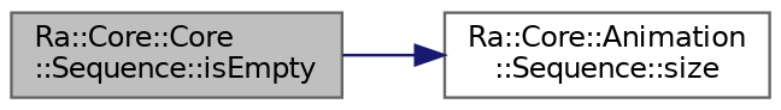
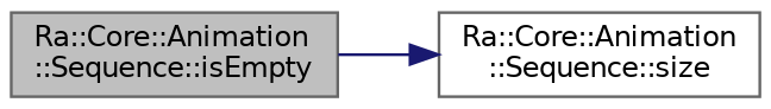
  digraph {
    rankdir=LR
    node [color=gray40 fontname=Helvetica fontsize=10 shape=record style=filled]
-   n1 [fillcolor=grey75 fontcolor=black height=0.2 label="Ra::Core::Core\l::Sequence::isEmpty" width=0.4]
+   n1 [fillcolor=grey75 fontcolor=black height=0.2 label="Ra::Core::Animation\l::Sequence::isEmpty" width=0.4]
    n2 [fillcolor=white height=0.2 label="Ra::Core::Animation\l::Sequence::size" width=0.4]
    n1 -> n2 [color=midnightblue fontname=Helvetica fontsize=10 labelfontname=Helvetica labelfontsize=10 style=solid]
  }
